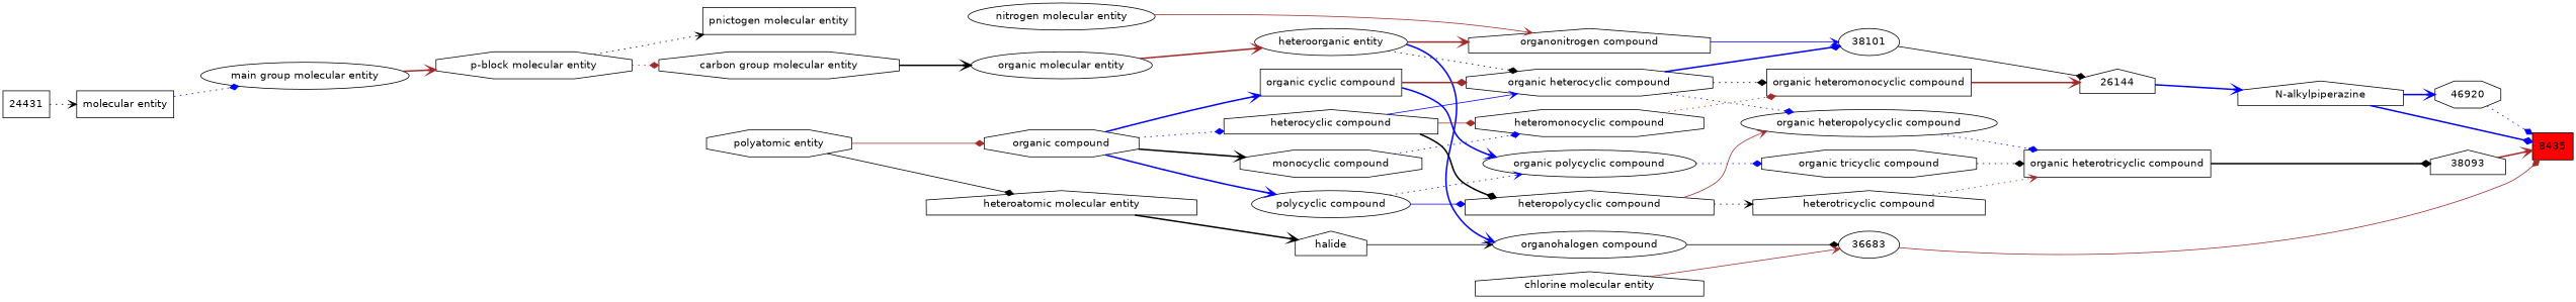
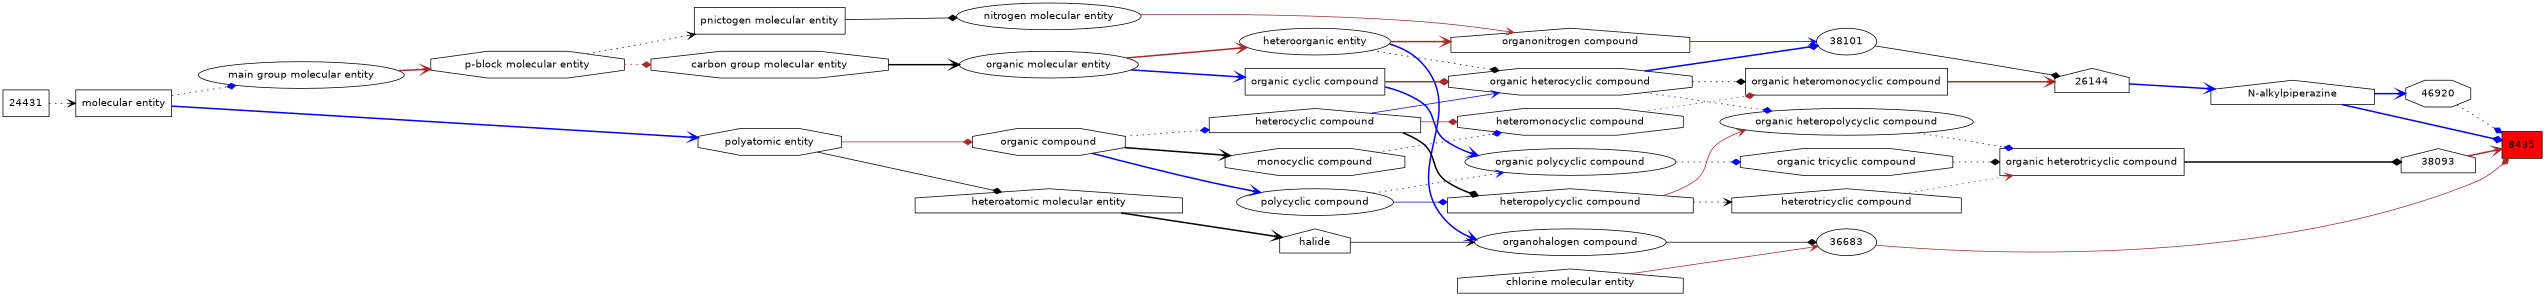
  digraph {
    fontname="DejaVu Sans"
    rankdir=LR
    node [fontname="DejaVu Sans" shape=ellipse]
    edge [arrowhead=vee color=blue fontname="DejaVu Sans" style=bold]
    n1 [fillcolor=red label=8435 shape=box style=filled]
    n2 [label=46920 shape=octagon]
    n3 [label=36683]
    n4 [label="N-alkylpiperazine" shape=house]
    n5 [label=38093 shape=house]
    n6 [label="organohalogen compound"]
    n7 [label="chlorine molecular entity" shape=house]
    n8 [label=26144 shape=house]
    n9 [label="organic heterotricyclic compound" shape=box]
    n10 [label="heteroorganic entity"]
    n11 [label="organic heterocyclic compound" shape=octagon]
    n12 [label="organonitrogen compound" shape=house]
    n13 [label=38101]
    n14 [label="organic heteromonocyclic compound" shape=box]
    n15 [label="organic heteropolycyclic compound"]
    n16 [label=halide shape=house]
    n17 [label="heterotricyclic compound" shape=house]
    n18 [label="organic tricyclic compound" shape=octagon]
    n19 [label="organic molecular entity"]
    n20 [label="organic cyclic compound" shape=box]
    n21 [label="organic polycyclic compound"]
    n22 [label="heteroatomic molecular entity" shape=house]
    n23 [label="p-block molecular entity" shape=octagon]
    n24 [label="carbon group molecular entity" shape=octagon]
    n25 [label="pnictogen molecular entity" shape=box]
    n26 [label="nitrogen molecular entity"]
    n27 [label="heteromonocyclic compound" shape=octagon]
    n28 [label="heteropolycyclic compound" shape=house]
    n29 [label="polyatomic entity" shape=octagon]
    n30 [label="organic compound" shape=octagon]
    n31 [label="heterocyclic compound" shape=house]
    n32 [label="monocyclic compound" shape=octagon]
    n33 [label="polycyclic compound"]
    n34 [label="main group molecular entity"]
    n35 [label="molecular entity" shape=box]
    n36 [label=24431 shape=box]
    n2 -> n1 [arrowhead=diamond style=dotted]
    n3 -> n1 [arrowhead=diamond color=brown style=solid]
    n4 -> n1 [arrowhead=diamond]
    n4 -> n2
    n5 -> n1 [color=brown]
    n6 -> n3 [arrowhead=diamond color=black style=solid]
    n7 -> n3 [color=brown style=solid]
    n8 -> n4
    n9 -> n5 [arrowhead=diamond color=black]
    n10 -> n6
    n10 -> n11 [arrowhead=diamond color=black style=dotted]
    n10 -> n12 [color=brown]
    n11 -> n13 [arrowhead=diamond]
    n11 -> n14 [arrowhead=diamond color=black style=dotted]
    n11 -> n15 [arrowhead=diamond style=dotted]
    n12 -> n13 [style=solid]
    n13 -> n8 [arrowhead=diamond color=black style=solid]
    n14 -> n8 [color=brown]
    n15 -> n9 [arrowhead=diamond style=dotted]
    n16 -> n6 [color=black style=solid]
    n17 -> n9 [color=brown style=dotted]
    n18 -> n9 [arrowhead=diamond color=black style=dotted]
    n19 -> n10 [color=brown]
-   n30 -> n20
+   n19 -> n20
    n20 -> n11 [arrowhead=diamond color=brown]
    n20 -> n21
    n21 -> n18 [arrowhead=diamond style=dotted]
    n22 -> n16 [color=black]
    n23 -> n24 [arrowhead=diamond color=brown style=dotted]
    n23 -> n25 [color=black style=dotted]
    n24 -> n19 [color=black]
+   n25 -> n26 [arrowhead=diamond color=black style=solid]
    n26 -> n12 [color=brown style=solid]
    n27 -> n14 [arrowhead=diamond color=brown style=dotted]
    n28 -> n15 [color=brown style=solid]
    n28 -> n17 [color=black style=dotted]
    n29 -> n22 [arrowhead=diamond color=black style=solid]
    n29 -> n30 [arrowhead=diamond color=brown style=solid]
    n30 -> n31 [arrowhead=diamond style=dotted]
    n30 -> n32 [color=black]
    n30 -> n33
    n31 -> n11 [style=solid]
    n31 -> n27 [arrowhead=diamond color=brown style=solid]
    n31 -> n28 [arrowhead=diamond color=black]
    n32 -> n27 [arrowhead=diamond style=dotted]
    n33 -> n21 [style=dotted]
    n33 -> n28 [arrowhead=diamond style=solid]
    n34 -> n23 [color=brown]
+   n35 -> n29
    n35 -> n34 [arrowhead=diamond style=dotted]
    n36 -> n35 [color=black style=dotted]
  }
